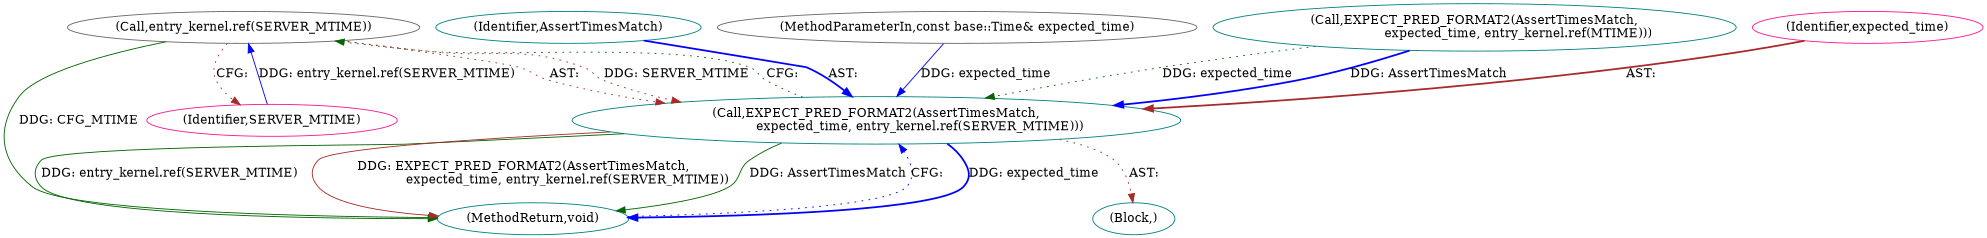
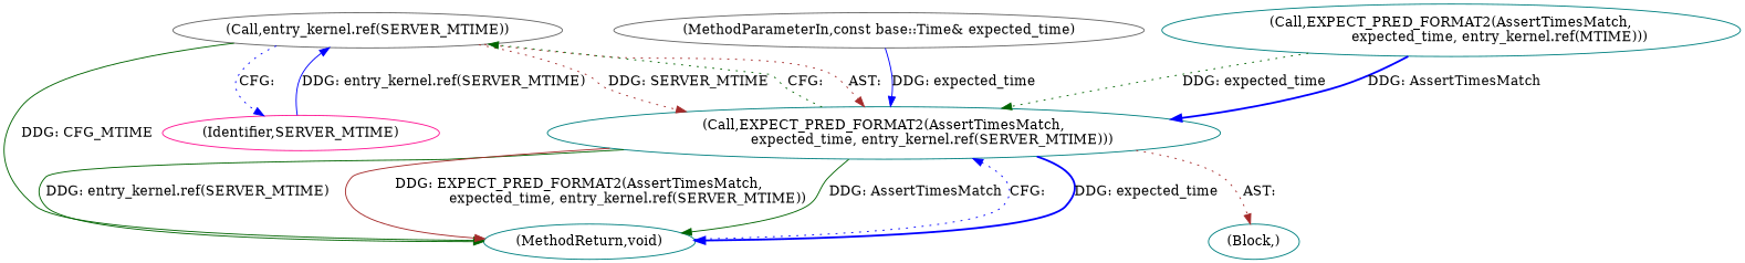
  digraph {
    node [color=teal]
    edge [color=blue style=dotted]
    n1 [color=gray40 label="(Call,entry_kernel.ref(SERVER_MTIME))"]
    n2 [label="(Call,EXPECT_PRED_FORMAT2(AssertTimesMatch,\n                      expected_time, entry_kernel.ref(SERVER_MTIME)))"]
    n3 [color=deeppink label="(Identifier,SERVER_MTIME)"]
    n4 [label="(MethodReturn,void)"]
    n5 [label="(Block,)"]
-   n6 [label="(Identifier,AssertTimesMatch)"]
    n7 [color=gray40 label="(MethodParameterIn,const base::Time& expected_time)"]
    n8 [label="(Call,EXPECT_PRED_FORMAT2(AssertTimesMatch,\n                      expected_time, entry_kernel.ref(MTIME)))"]
-   n9 [color=deeppink label="(Identifier,expected_time)"]
    n1 -> n2 [color=brown label="AST: "]
    n1 -> n2 [color=brown label="DDG: SERVER_MTIME"]
-   n1 -> n3 [color=brown label="CFG: "]
+   n1 -> n3 [label="CFG: "]
    n1 -> n4 [color=darkgreen label="DDG: CFG_MTIME" style=solid]
    n2 -> n1 [color=darkgreen label="CFG: "]
    n2 -> n4 [label="DDG: expected_time" style=bold]
    n2 -> n4 [color=darkgreen label="DDG: entry_kernel.ref(SERVER_MTIME)" style=solid]
    n2 -> n4 [color=brown label="DDG: EXPECT_PRED_FORMAT2(AssertTimesMatch,\n                      expected_time, entry_kernel.ref(SERVER_MTIME))" style=solid]
    n2 -> n4 [color=darkgreen label="DDG: AssertTimesMatch" style=solid]
    n2 -> n5 [color=brown label="AST: "]
    n3 -> n1 [label="DDG: entry_kernel.ref(SERVER_MTIME)" style=solid]
    n4 -> n2 [label="CFG: "]
-   n6 -> n2 [label="AST: " style=bold]
    n7 -> n2 [label="DDG: expected_time" style=solid]
    n8 -> n2 [label="DDG: AssertTimesMatch" style=bold]
    n8 -> n2 [color=darkgreen label="DDG: expected_time"]
-   n9 -> n2 [color=brown label="AST: " style=bold]
  }
